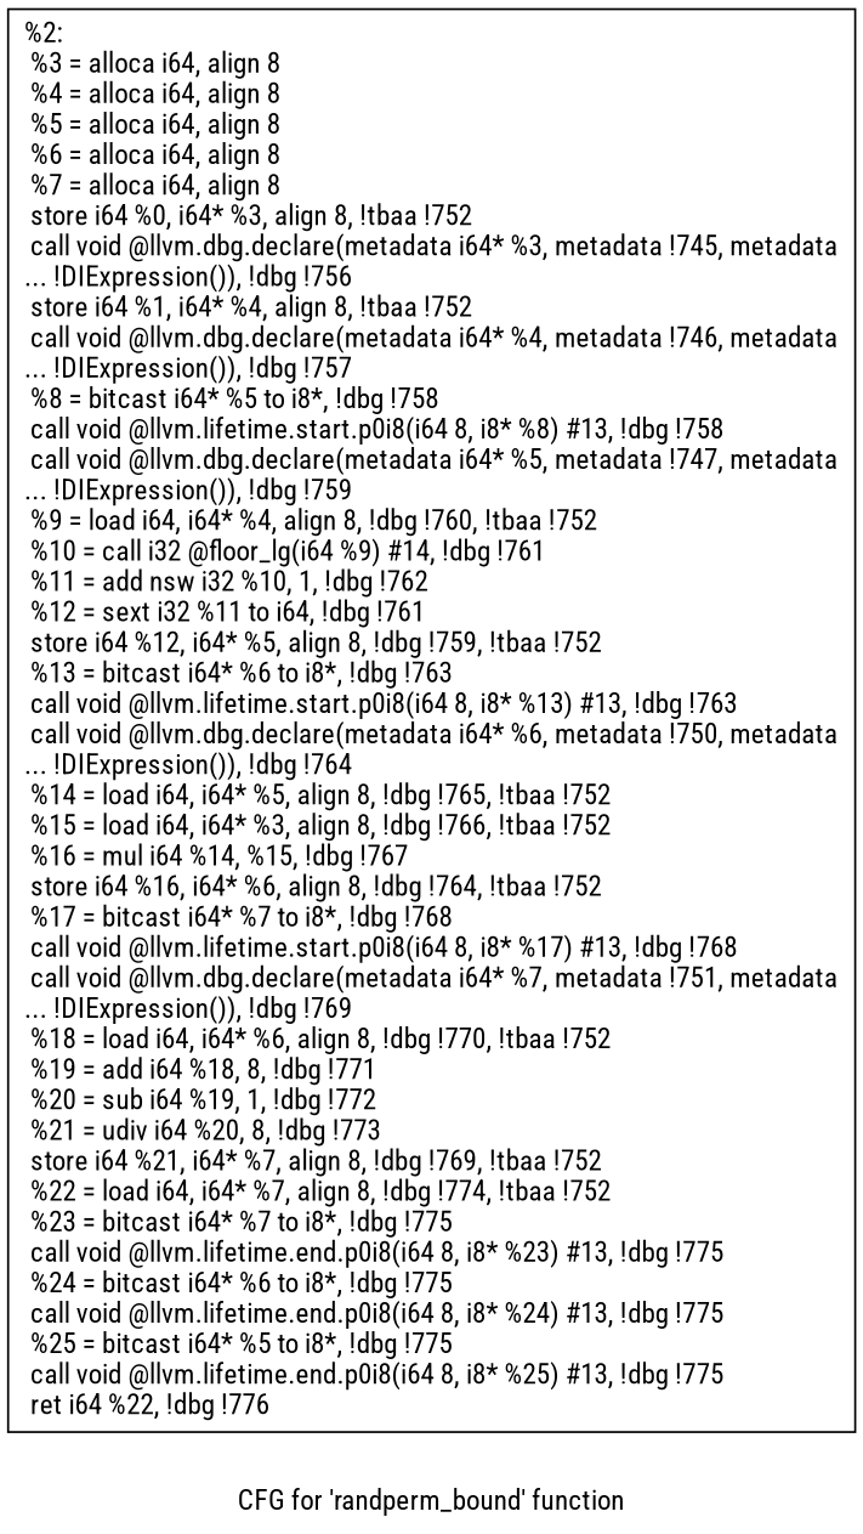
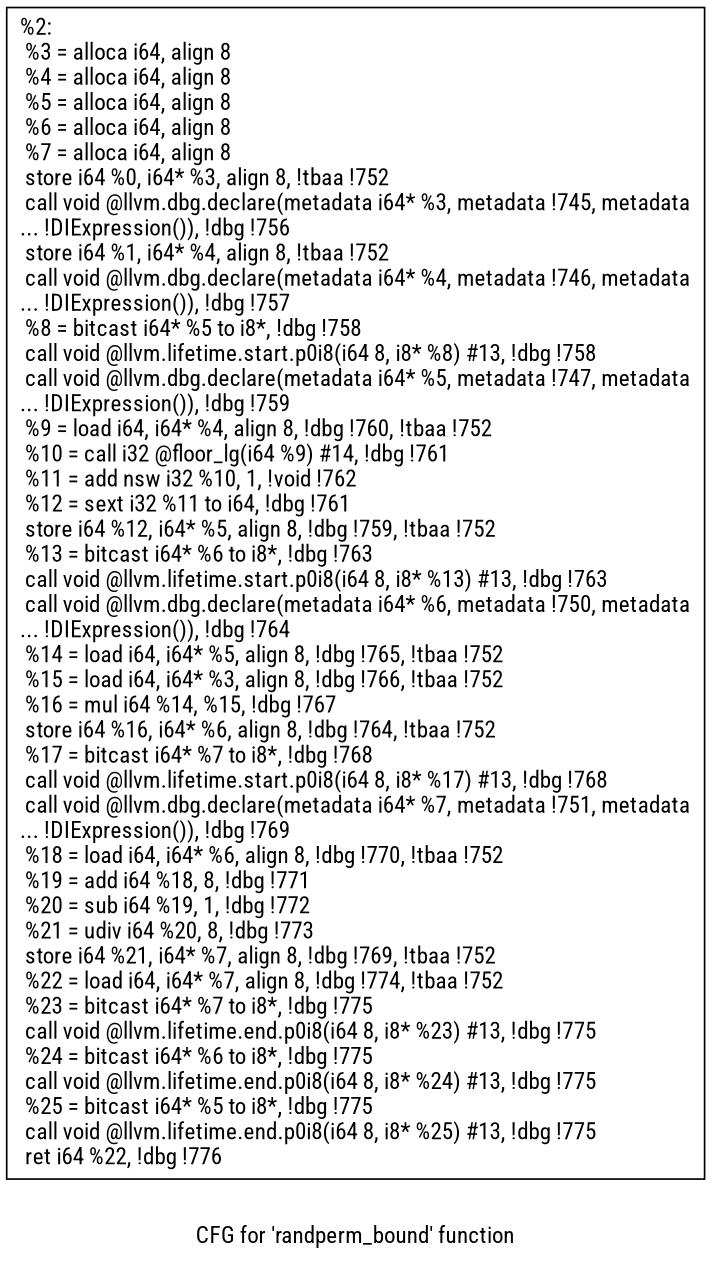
  digraph {
    label="CFG for 'randperm_bound' function"
    rankdir=LR
    fontname="Roboto Condensed"
-   n1 [label="{%2:\l  %3 = alloca i64, align 8\l  %4 = alloca i64, align 8\l  %5 = alloca i64, align 8\l  %6 = alloca i64, align 8\l  %7 = alloca i64, align 8\l  store i64 %0, i64* %3, align 8, !tbaa !752\l  call void @llvm.dbg.declare(metadata i64* %3, metadata !745, metadata\l... !DIExpression()), !dbg !756\l  store i64 %1, i64* %4, align 8, !tbaa !752\l  call void @llvm.dbg.declare(metadata i64* %4, metadata !746, metadata\l... !DIExpression()), !dbg !757\l  %8 = bitcast i64* %5 to i8*, !dbg !758\l  call void @llvm.lifetime.start.p0i8(i64 8, i8* %8) #13, !dbg !758\l  call void @llvm.dbg.declare(metadata i64* %5, metadata !747, metadata\l... !DIExpression()), !dbg !759\l  %9 = load i64, i64* %4, align 8, !dbg !760, !tbaa !752\l  %10 = call i32 @floor_lg(i64 %9) #14, !dbg !761\l  %11 = add nsw i32 %10, 1, !dbg !762\l  %12 = sext i32 %11 to i64, !dbg !761\l  store i64 %12, i64* %5, align 8, !dbg !759, !tbaa !752\l  %13 = bitcast i64* %6 to i8*, !dbg !763\l  call void @llvm.lifetime.start.p0i8(i64 8, i8* %13) #13, !dbg !763\l  call void @llvm.dbg.declare(metadata i64* %6, metadata !750, metadata\l... !DIExpression()), !dbg !764\l  %14 = load i64, i64* %5, align 8, !dbg !765, !tbaa !752\l  %15 = load i64, i64* %3, align 8, !dbg !766, !tbaa !752\l  %16 = mul i64 %14, %15, !dbg !767\l  store i64 %16, i64* %6, align 8, !dbg !764, !tbaa !752\l  %17 = bitcast i64* %7 to i8*, !dbg !768\l  call void @llvm.lifetime.start.p0i8(i64 8, i8* %17) #13, !dbg !768\l  call void @llvm.dbg.declare(metadata i64* %7, metadata !751, metadata\l... !DIExpression()), !dbg !769\l  %18 = load i64, i64* %6, align 8, !dbg !770, !tbaa !752\l  %19 = add i64 %18, 8, !dbg !771\l  %20 = sub i64 %19, 1, !dbg !772\l  %21 = udiv i64 %20, 8, !dbg !773\l  store i64 %21, i64* %7, align 8, !dbg !769, !tbaa !752\l  %22 = load i64, i64* %7, align 8, !dbg !774, !tbaa !752\l  %23 = bitcast i64* %7 to i8*, !dbg !775\l  call void @llvm.lifetime.end.p0i8(i64 8, i8* %23) #13, !dbg !775\l  %24 = bitcast i64* %6 to i8*, !dbg !775\l  call void @llvm.lifetime.end.p0i8(i64 8, i8* %24) #13, !dbg !775\l  %25 = bitcast i64* %5 to i8*, !dbg !775\l  call void @llvm.lifetime.end.p0i8(i64 8, i8* %25) #13, !dbg !775\l  ret i64 %22, !dbg !776\l}" shape=record fontname="Roboto Condensed"]
+   n1 [label="{%2:\l  %3 = alloca i64, align 8\l  %4 = alloca i64, align 8\l  %5 = alloca i64, align 8\l  %6 = alloca i64, align 8\l  %7 = alloca i64, align 8\l  store i64 %0, i64* %3, align 8, !tbaa !752\l  call void @llvm.dbg.declare(metadata i64* %3, metadata !745, metadata\l... !DIExpression()), !dbg !756\l  store i64 %1, i64* %4, align 8, !tbaa !752\l  call void @llvm.dbg.declare(metadata i64* %4, metadata !746, metadata\l... !DIExpression()), !dbg !757\l  %8 = bitcast i64* %5 to i8*, !dbg !758\l  call void @llvm.lifetime.start.p0i8(i64 8, i8* %8) #13, !dbg !758\l  call void @llvm.dbg.declare(metadata i64* %5, metadata !747, metadata\l... !DIExpression()), !dbg !759\l  %9 = load i64, i64* %4, align 8, !dbg !760, !tbaa !752\l  %10 = call i32 @floor_lg(i64 %9) #14, !dbg !761\l  %11 = add nsw i32 %10, 1, !void !762\l  %12 = sext i32 %11 to i64, !dbg !761\l  store i64 %12, i64* %5, align 8, !dbg !759, !tbaa !752\l  %13 = bitcast i64* %6 to i8*, !dbg !763\l  call void @llvm.lifetime.start.p0i8(i64 8, i8* %13) #13, !dbg !763\l  call void @llvm.dbg.declare(metadata i64* %6, metadata !750, metadata\l... !DIExpression()), !dbg !764\l  %14 = load i64, i64* %5, align 8, !dbg !765, !tbaa !752\l  %15 = load i64, i64* %3, align 8, !dbg !766, !tbaa !752\l  %16 = mul i64 %14, %15, !dbg !767\l  store i64 %16, i64* %6, align 8, !dbg !764, !tbaa !752\l  %17 = bitcast i64* %7 to i8*, !dbg !768\l  call void @llvm.lifetime.start.p0i8(i64 8, i8* %17) #13, !dbg !768\l  call void @llvm.dbg.declare(metadata i64* %7, metadata !751, metadata\l... !DIExpression()), !dbg !769\l  %18 = load i64, i64* %6, align 8, !dbg !770, !tbaa !752\l  %19 = add i64 %18, 8, !dbg !771\l  %20 = sub i64 %19, 1, !dbg !772\l  %21 = udiv i64 %20, 8, !dbg !773\l  store i64 %21, i64* %7, align 8, !dbg !769, !tbaa !752\l  %22 = load i64, i64* %7, align 8, !dbg !774, !tbaa !752\l  %23 = bitcast i64* %7 to i8*, !dbg !775\l  call void @llvm.lifetime.end.p0i8(i64 8, i8* %23) #13, !dbg !775\l  %24 = bitcast i64* %6 to i8*, !dbg !775\l  call void @llvm.lifetime.end.p0i8(i64 8, i8* %24) #13, !dbg !775\l  %25 = bitcast i64* %5 to i8*, !dbg !775\l  call void @llvm.lifetime.end.p0i8(i64 8, i8* %25) #13, !dbg !775\l  ret i64 %22, !dbg !776\l}" shape=record fontname="Roboto Condensed"]
  }
